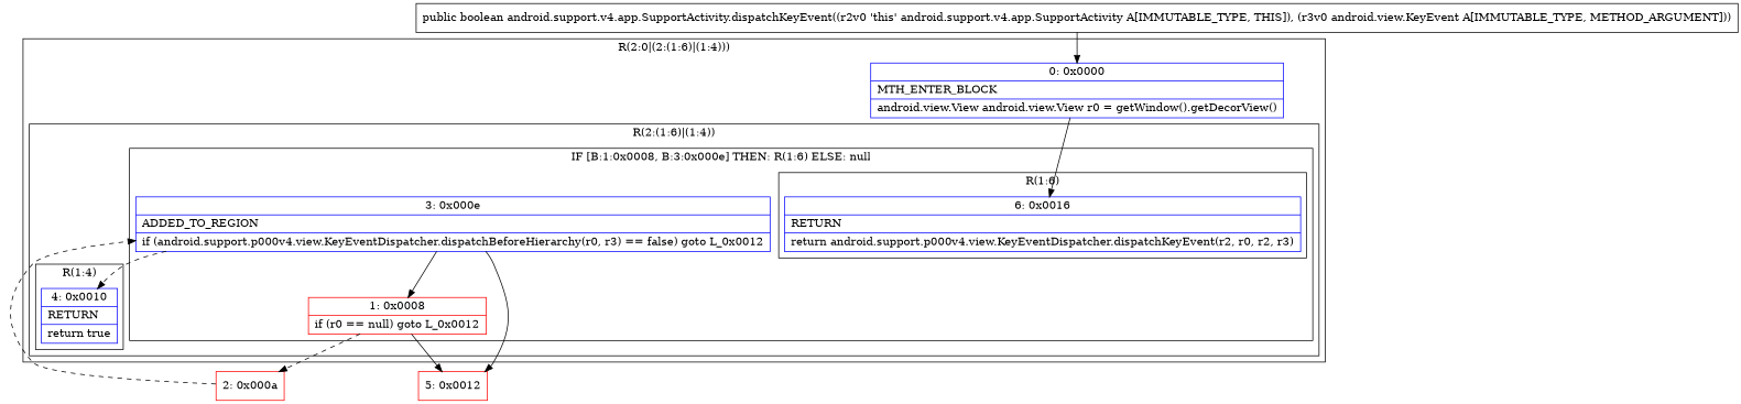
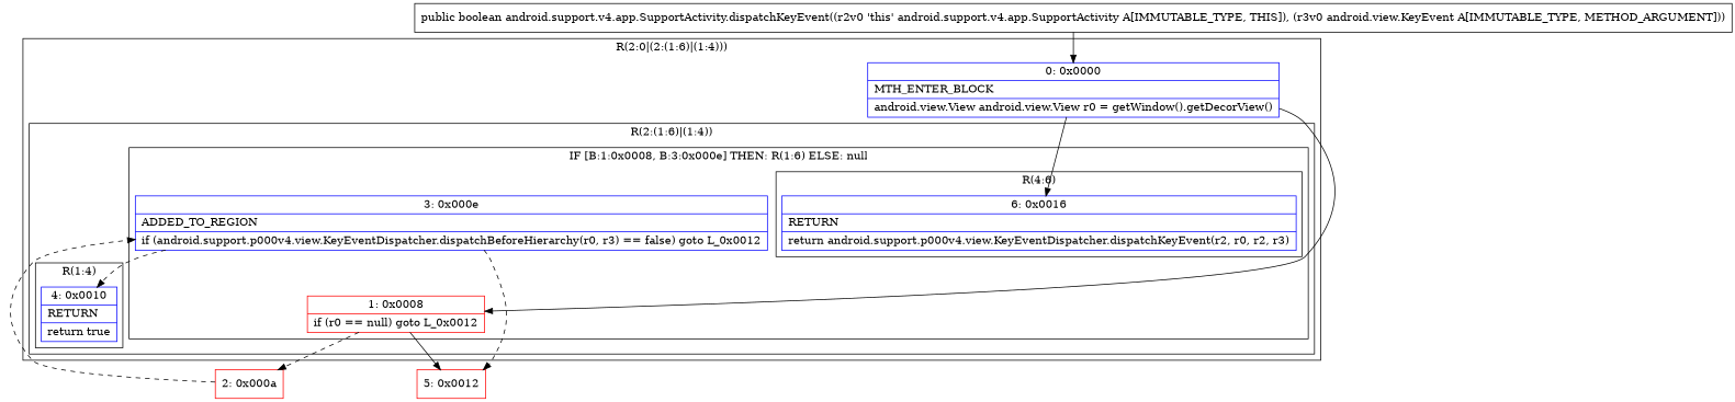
  digraph {
    node [color=blue shape=record]
    n1 [label="{6\:\ 0x0016|RETURN\l|return android.support.p000v4.view.KeyEventDispatcher.dispatchKeyEvent(r2, r0, r2, r3)\l}"]
    n2 [color=red label="{1\:\ 0x0008|if (r0 == null) goto L_0x0012\l}"]
    n3 [label="{3\:\ 0x000e|ADDED_TO_REGION\l|if (android.support.p000v4.view.KeyEventDispatcher.dispatchBeforeHierarchy(r0, r3) == false) goto L_0x0012\l}"]
    n4 [label="{4\:\ 0x0010|RETURN\l|return true\l}"]
    n5 [label="{0\:\ 0x0000|MTH_ENTER_BLOCK\l|android.view.View android.view.View r0 = getWindow().getDecorView()\l}"]
    n6 [color=red label="{2\:\ 0x000a}"]
    n7 [color=red label="{5\:\ 0x0012}"]
    n8 [label="{public boolean android.support.v4.app.SupportActivity.dispatchKeyEvent((r2v0 'this' android.support.v4.app.SupportActivity A[IMMUTABLE_TYPE, THIS]), (r3v0 android.view.KeyEvent A[IMMUTABLE_TYPE, METHOD_ARGUMENT])) }" color=""]
    subgraph cluster_1 {
      label="R(2:0|(2:(1:6)|(1:4)))"
      n5
      subgraph cluster_2 {
        label="R(2:(1:6)|(1:4))"
        subgraph cluster_3 {
          label="IF [B:1:0x0008, B:3:0x000e] THEN: R(1:6) ELSE: null"
          n2
          n3
          subgraph cluster_4 {
-           label="R(1:6)"
+           label="R(4:6)"
            n1
          }
        }
        subgraph cluster_5 {
          label="R(1:4)"
          n4
        }
      }
    }
    n2 -> n6 [style=dashed]
    n2 -> n7
    n3 -> n4 [style=dashed]
-   n3 -> n7
+   n3 -> n7 [style=dashed]
    n5 -> n1
-   n3 -> n2
+   n5 -> n2
    n6 -> n3 [style=dashed]
    n8 -> n5
  }
